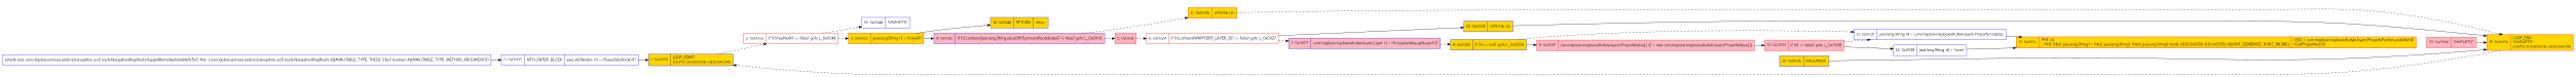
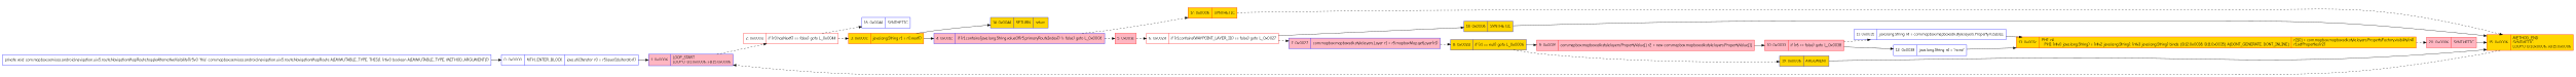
  digraph {
    fontname="Comic Neue"
    rankdir=LR
    node [color=blue fillcolor=gold fontname="Comic Neue" shape=record style=filled]
    edge [fontname="Comic Neue" style=solid]
    n1 [fillcolor=white label="{0\:\ 0x0000|MTH_ENTER_BLOCK\l|java.util.Iterator r0 = r5.layerIds.iterator()\l}"]
-   n2 [label="{1\:\ 0x0006|LOOP_START\lLOOP:0: B:1:0x0006\-\>B:15:0x0006\l}"]
+   n2 [fillcolor=lightpink label="{1\:\ 0x0006|LOOP_START\lLOOP:0: B:1:0x0006\-\>B:15:0x0006\l}"]
    n3 [color=red fillcolor=white label="{2\:\ 0x000a|if (r0.hasNext() == false) goto L_0x0044\l}"]
    n4 [color=red label="{3\:\ 0x000c|java.lang.String r1 = r0.next()\l}"]
    n5 [fillcolor=white label="{16\:\ 0x0044|SYNTHETIC\l}"]
    n6 [fillcolor=lightpink label="{4\:\ 0x001c|if (r1.contains(java.lang.String.valueOf(r5.primaryRouteIndex)) != false) goto L_0x0006\l}"]
    n7 [label="{14\:\ 0x0044|RETURN\l|return\l}"]
    n8 [color=red fillcolor=lightpink label="{5\:\ 0x001e}"]
    n9 [color=red label="{17\:\ 0x0006|SYNTHETIC\l}"]
    n10 [color=red fillcolor=white label="{6\:\ 0x0024|if (r1.contains(WAYPOINT_LAYER_ID) == false) goto L_0x0027\l}"]
-   n11 [color=red label="{15\:\ 0x0006|LOOP_END\lSYNTHETIC\lLOOP:0: B:1:0x0006\-\>B:15:0x0006\l}"]
+   n11 [color=red label="{15\:\ 0x0006|METHOD_END\lSYNTHETIC\lLOOP:0: B:1:0x0006\-\>B:15:0x0006\l}"]
    n12 [fillcolor=lightpink label="{7\:\ 0x0027|com.mapbox.mapboxsdk.style.layers.Layer r1 = r5.mapboxMap.getLayer(r1)\l}"]
    n13 [label="{18\:\ 0x0006|SYNTHETIC\l}"]
    n14 [label="{8\:\ 0x002d|if (r1 == null) goto L_0x0006\l}"]
    n15 [color=red fillcolor=lightpink label="{9\:\ 0x002f|com.mapbox.mapboxsdk.style.layers.PropertyValue[] r2 = new com.mapbox.mapboxsdk.style.layers.PropertyValue[1]\l}"]
    n16 [label="{19\:\ 0x0006|ARGUMENT\l}"]
    n17 [color=red fillcolor=lightpink label="{10\:\ 0x0033|if (r6 == false) goto L_0x0038\l}"]
    n18 [fillcolor=white label="{11\:\ 0x0035|java.lang.String r4 = com.mapbox.mapboxsdk.style.layers.Property.VISIBLE\l}"]
    n19 [fillcolor=white label="{12\:\ 0x0038|java.lang.String r4 = \"none\"\l}"]
    n20 [color=red label="{13\:\ 0x003a|PHI: r4 \l  PHI: (r4v0 java.lang.String) = (r4v2 java.lang.String), (r4v3 java.lang.String) binds: [B:12:0x0038, B:11:0x0035] A[DONT_GENERATE, DONT_INLINE]\l|r2[0] = com.mapbox.mapboxsdk.style.layers.PropertyFactory.visibility(r4)\lr1.setProperties(r2)\l}"]
    n21 [color=red fillcolor=lightpink label="{20\:\ 0x0006|SYNTHETIC\l}"]
    n22 [fillcolor=white label="{private void com.mapbox.services.android.navigation.ui.v5.route.NavigationMapRoute.toggleAlternativeVisibility((r5v0 'this' com.mapbox.services.android.navigation.ui.v5.route.NavigationMapRoute A[IMMUTABLE_TYPE, THIS]), (r6v0 boolean A[IMMUTABLE_TYPE, METHOD_ARGUMENT])) }"]
    n1 -> n2
    n2 -> n3 [style=dashed]
    n3 -> n4 [style=dashed]
    n3 -> n5 [style=dashed]
    n4 -> n6
    n4 -> n7
    n6 -> n8 [style=dashed]
    n6 -> n9 [style=dashed]
    n8 -> n10 [style=dashed]
    n9 -> n11 [style=dashed]
    n10 -> n12 [style=dashed]
    n10 -> n13
    n11 -> n2 [style=dashed]
    n12 -> n14 [style=dashed]
    n13 -> n11
    n14 -> n15
-   n14 -> n18 [style=dashed]
+   n14 -> n16 [style=dashed]
    n15 -> n17
    n16 -> n11
    n17 -> n18 [style=dashed]
    n17 -> n19
    n18 -> n20
    n19 -> n20
+   n20 -> n21 [style=dashed]
    n21 -> n11
    n22 -> n1
  }
